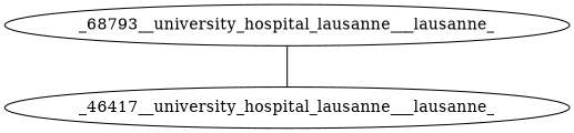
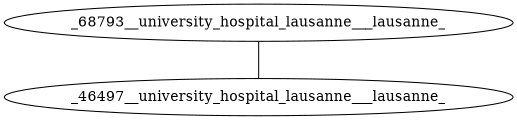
  graph {
    _68793__university_hospital_lausanne___lausanne_
-   _46497__university_hospital_lausanne___lausanne_ [label=_46417__university_hospital_lausanne___lausanne_]
+   _46497__university_hospital_lausanne___lausanne_
    _68793__university_hospital_lausanne___lausanne_ -- _46497__university_hospital_lausanne___lausanne_
  }
